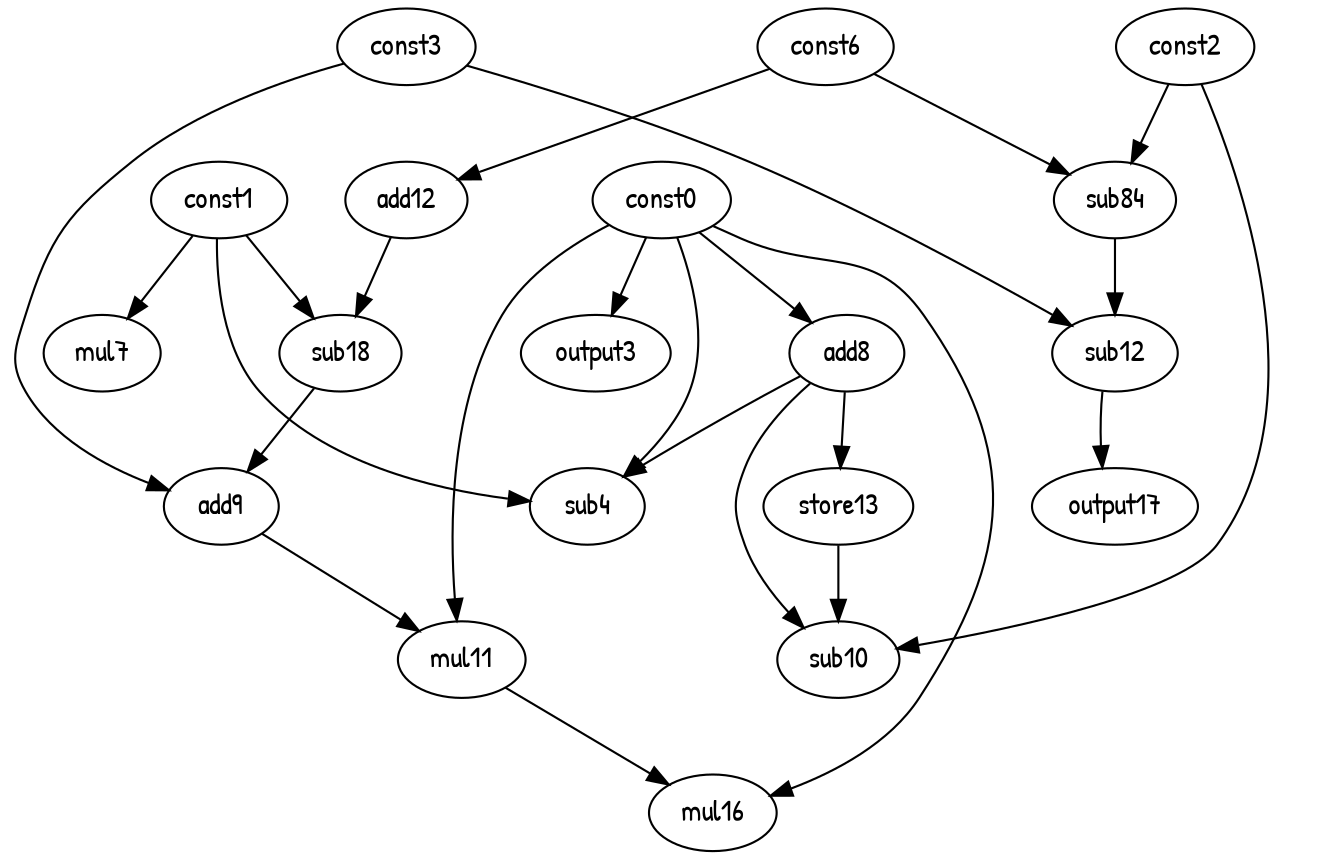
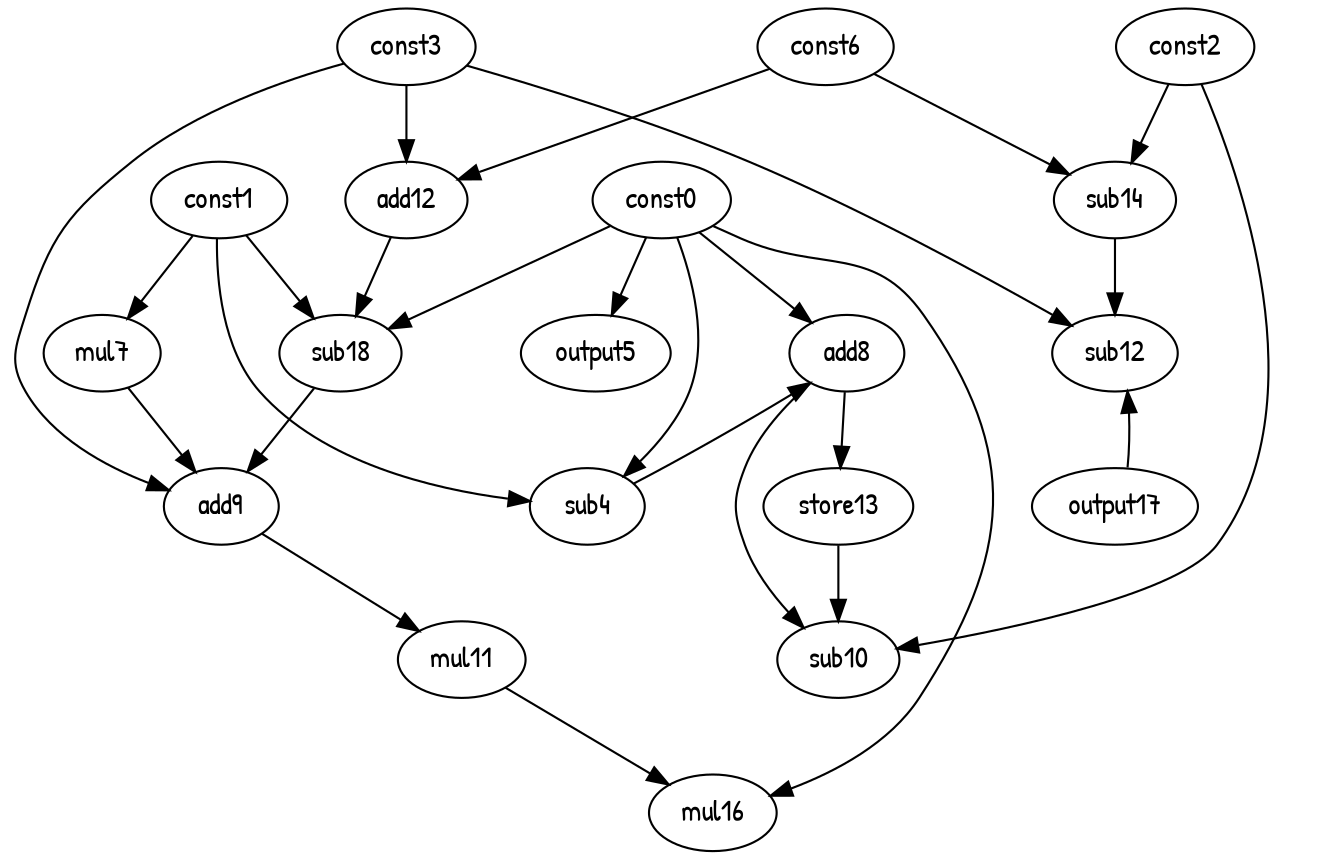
  digraph {
    fontname="Patrick Hand"
    node [fontname="Patrick Hand" opcode=const]
    edge [fontname="Patrick Hand" operand=0]
-   output5 [opcode=output label=output3]
+   output5 [opcode=output]
    const0
    n3 [label=add8 opcode=mul]
    mul11 [opcode=mul]
    mul16 [opcode=mul]
    sub4 [opcode=sub]
    sub10 [opcode=sub]
    store13 [opcode=store]
    const1
    mul7 [opcode=mul]
    sub18 [opcode=sub]
    add9 [opcode=add]
    const2
-   sub14 [opcode=sub label=sub84]
+   sub14 [opcode=sub]
    n15 [label=sub12 opcode=sub]
    const3
    add12 [opcode=add]
    output17 [opcode=output]
    const6
    const0 -> output5
    const0 -> n3
-   const0 -> mul11
+   const0 -> sub18
    const0 -> mul16
    const0 -> sub4
    n3 -> sub10
    n3 -> store13
    mul11 -> mul16 [operand=1]
-   n3 -> sub4 [operand=1]
+   sub4 -> n3 [operand=1]
    store13 -> sub10 [operand=1]
    const1 -> sub4 [operand=1]
    const1 -> mul7
    const1 -> sub18
+   mul7 -> add9 [operand=1]
    sub18 -> add9 [operand=1]
    add9 -> mul11 [operand=1]
    const2 -> sub10 [operand=1]
    const2 -> sub14
    sub14 -> n15 [operand=1]
-   n15 -> output17
+   output17 -> n15
    const3 -> add9
    const3 -> n15
+   const3 -> add12
    add12 -> sub18 [operand=1]
    const6 -> sub14 [operand=1]
    const6 -> add12 [operand=1]
  }
